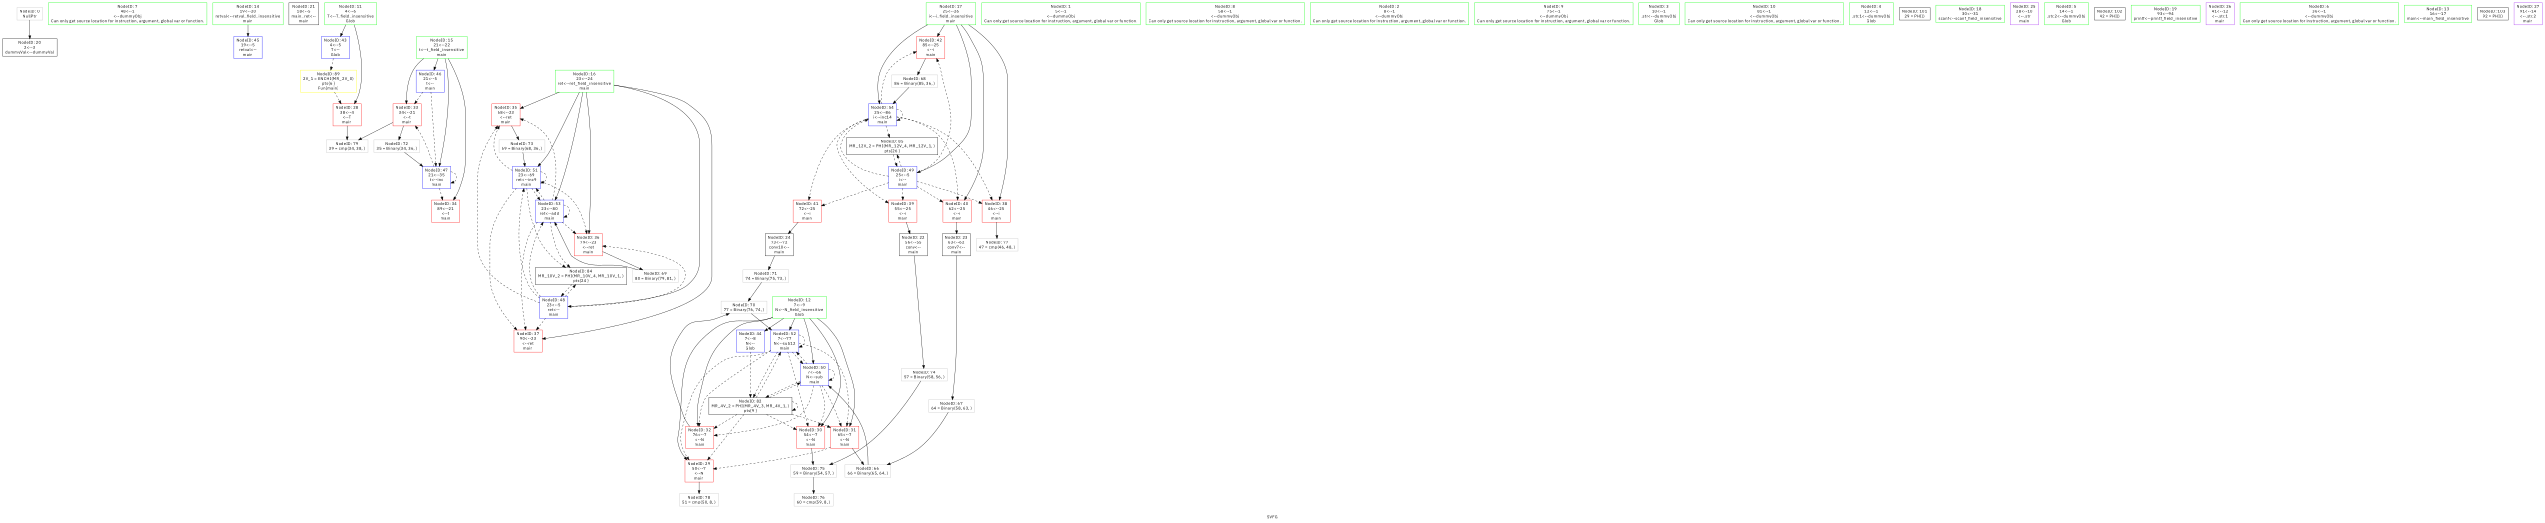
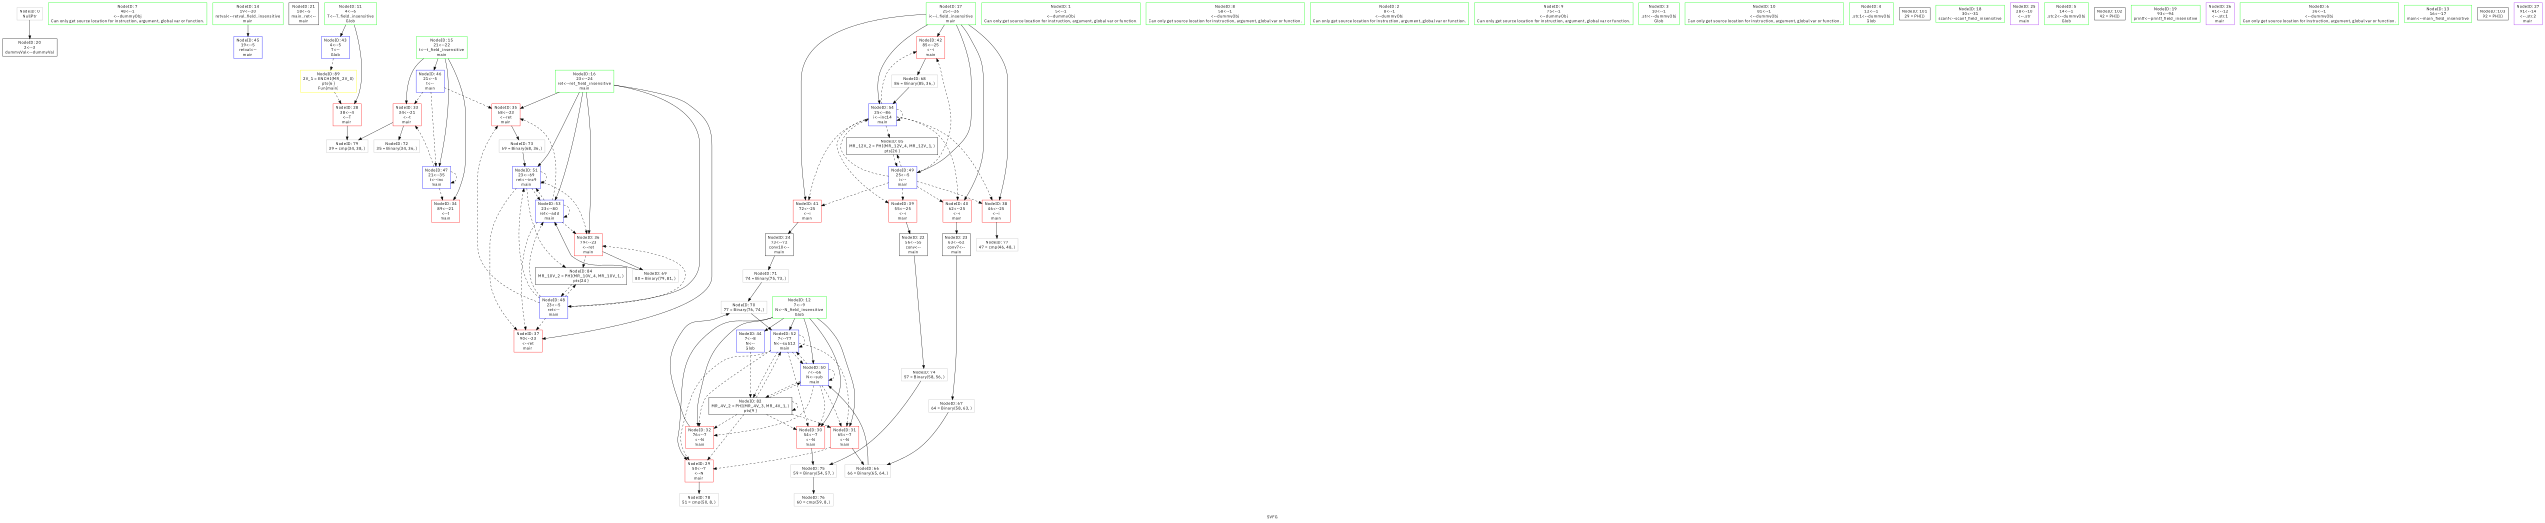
  digraph {
    fontname="IBM Plex Sans"
    label=SVFG
    node [color=green fontname="IBM Plex Sans" shape=record]
    edge [fontname="IBM Plex Sans" style=dashed]
    n1 [color=grey label="{NodeID: 0\nNullPtr}"]
    n2 [color=black label="{NodeID: 20\n2\<--3\ndummyVal\<--dummyVal\n}"]
    n3 [label="{NodeID: 7\n48\<--1\n\<--dummyObj\nCan only get source location for instruction, argument, global var or function.}"]
    n4 [label="{NodeID: 14\n19\<--20\nretval\<--retval_field_insensitive\nmain\n}"]
    n5 [color=blue label="{NodeID: 45\n19\<--5\nretval\<--\nmain\n}"]
    n6 [color=black label="{NodeID: 21\n18\<--5\nmain_ret\<--\nmain\n}"]
    n7 [color=red label="{NodeID: 28\n38\<--4\n\<--T\nmain\n}"]
    n8 [color=grey label="{NodeID: 79\n39 = cmp(34, 38, )\n}"]
    n9 [color=red label="{NodeID: 35\n68\<--23\n\<--ret\nmain\n}"]
    n10 [color=grey label="{NodeID: 73\n69 = Binary(68, 36, )\n}"]
    n11 [color=blue label="{NodeID: 51\n23\<--69\nret\<--inc9\nmain\n}"]
    n12 [color=black label="{NodeID: 84\nMR_10V_2 = PHI(MR_10V_4, MR_10V_1, )\npts\{24 \}\n}"]
    n13 [color=red label="{NodeID: 36\n79\<--23\n\<--ret\nmain\n}"]
    n14 [color=red label="{NodeID: 37\n90\<--23\n\<--ret\nmain\n}"]
    n15 [color=blue label="{NodeID: 53\n23\<--80\nret\<--add\nmain\n}"]
    n16 [color=red label="{NodeID: 42\n85\<--25\n\<--i\nmain\n}"]
    n17 [color=grey label="{NodeID: 68\n86 = Binary(85, 36, )\n}"]
    n18 [color=blue label="{NodeID: 54\n25\<--86\ni\<--inc14\nmain\n}"]
    n19 [color=red label="{NodeID: 38\n46\<--25\n\<--i\nmain\n}"]
    n20 [color=red label="{NodeID: 39\n55\<--25\n\<--i\nmain\n}"]
    n21 [color=red label="{NodeID: 40\n62\<--25\n\<--i\nmain\n}"]
    n22 [color=red label="{NodeID: 41\n72\<--25\n\<--i\nmain\n}"]
    n23 [color=black label="{NodeID: 85\nMR_12V_2 = PHI(MR_12V_4, MR_12V_1, )\npts\{26 \}\n}"]
    n24 [color=blue label="{NodeID: 49\n25\<--5\ni\<--\nmain\n}"]
    n25 [color=grey label="{NodeID: 77\n47 = cmp(46, 48, )\n}"]
    n26 [color=black label="{NodeID: 22\n56\<--55\nconv\<--\nmain\n}"]
    n27 [color=black label="{NodeID: 23\n63\<--62\nconv7\<--\nmain\n}"]
    n28 [color=black label="{NodeID: 24\n73\<--72\nconv10\<--\nmain\n}"]
    n29 [color=grey label="{NodeID: 74\n57 = Binary(58, 56, )\n}"]
    n30 [color=grey label="{NodeID: 67\n64 = Binary(58, 63, )\n}"]
    n31 [color=grey label="{NodeID: 71\n74 = Binary(75, 73, )\n}"]
    n32 [color=grey label="{NodeID: 70\n77 = Binary(76, 74, )\n}"]
    n33 [color=blue label="{NodeID: 52\n7\<--77\nN\<--sub12\nmain\n}"]
    n34 [color=red label="{NodeID: 29\n50\<--7\n\<--N\nmain\n}"]
    n35 [color=blue label="{NodeID: 50\n7\<--66\nN\<--sub\nmain\n}"]
    n36 [color=red label="{NodeID: 30\n54\<--7\n\<--N\nmain\n}"]
    n37 [color=red label="{NodeID: 31\n65\<--7\n\<--N\nmain\n}"]
    n38 [color=red label="{NodeID: 32\n76\<--7\n\<--N\nmain\n}"]
    n39 [color=black label="{NodeID: 82\nMR_4V_2 = PHI(MR_4V_3, MR_4V_1, )\npts\{9 \}\n}"]
    n40 [color=grey label="{NodeID: 78\n51 = cmp(50, 8, )\n}"]
    n41 [color=grey label="{NodeID: 75\n59 = Binary(54, 57, )\n}"]
    n42 [color=grey label="{NodeID: 66\n66 = Binary(65, 64, )\n}"]
    n43 [color=blue label="{NodeID: 48\n23\<--5\nret\<--\nmain\n}"]
    n44 [color=grey label="{NodeID: 69\n80 = Binary(79, 81, )\n}"]
    n45 [label="{NodeID: 1\n5\<--1\n\<--dummyObj\nCan only get source location for instruction, argument, global var or function.}"]
    n46 [label="{NodeID: 8\n58\<--1\n\<--dummyObj\nCan only get source location for instruction, argument, global var or function.}"]
    n47 [label="{NodeID: 15\n21\<--22\nt\<--t_field_insensitive\nmain\n}"]
    n48 [color=red label="{NodeID: 33\n34\<--21\n\<--t\nmain\n}"]
    n49 [color=red label="{NodeID: 34\n89\<--21\n\<--t\nmain\n}"]
    n50 [color=blue label="{NodeID: 46\n21\<--5\nt\<--\nmain\n}"]
    n51 [color=blue label="{NodeID: 47\n21\<--35\nt\<--inc\nmain\n}"]
    n52 [color=grey label="{NodeID: 72\n35 = Binary(34, 36, )\n}"]
    n53 [color=grey label="{NodeID: 76\n60 = cmp(59, 8, )\n}"]
    n54 [color=blue label="{NodeID: 43\n4\<--5\nT\<--\nGlob }"]
    n55 [color=yellow label="{NodeID: 89\n2V_1 = ENCHI(MR_2V_0)\npts\{6 \}\nFun[main]}" style=double]
    n56 [label="{NodeID: 2\n8\<--1\n\<--dummyObj\nCan only get source location for instruction, argument, global var or function.}"]
    n57 [label="{NodeID: 9\n75\<--1\n\<--dummyObj\nCan only get source location for instruction, argument, global var or function.}"]
    n58 [label="{NodeID: 16\n23\<--24\nret\<--ret_field_insensitive\nmain\n}"]
    n59 [color=blue label="{NodeID: 44\n7\<--8\nN\<--\nGlob }"]
    n60 [label="{NodeID: 3\n10\<--1\n.str\<--dummyObj\nGlob }"]
    n61 [label="{NodeID: 10\n81\<--1\n\<--dummyObj\nCan only get source location for instruction, argument, global var or function.}"]
    n62 [label="{NodeID: 17\n25\<--26\ni\<--i_field_insensitive\nmain\n}"]
    n63 [label="{NodeID: 4\n12\<--1\n.str.1\<--dummyObj\nGlob }"]
    n64 [label="{NodeID: 11\n4\<--6\nT\<--T_field_insensitive\nGlob }"]
    n65 [color=black label="{NodeID: 101\n29 = PHI()\n}"]
    n66 [label="{NodeID: 18\n30\<--31\nscanf\<--scanf_field_insensitive\n}"]
    n67 [color=purple label="{NodeID: 25\n28\<--10\n\<--.str\nmain\n}"]
    n68 [label="{NodeID: 5\n14\<--1\n.str.2\<--dummyObj\nGlob }"]
    n69 [label="{NodeID: 12\n7\<--9\nN\<--N_field_insensitive\nGlob }"]
    n70 [color=black label="{NodeID: 102\n42 = PHI()\n}"]
    n71 [label="{NodeID: 19\n93\<--94\nprintf\<--printf_field_insensitive\n}"]
    n72 [color=purple label="{NodeID: 26\n41\<--12\n\<--.str.1\nmain\n}"]
    n73 [label="{NodeID: 6\n36\<--1\n\<--dummyObj\nCan only get source location for instruction, argument, global var or function.}"]
    n74 [label="{NodeID: 13\n16\<--17\nmain\<--main_field_insensitive\n}"]
    n75 [color=black label="{NodeID: 103\n92 = PHI()\n}"]
    n76 [color=purple label="{NodeID: 27\n91\<--14\n\<--.str.2\nmain\n}"]
    n1 -> n2 [style=solid]
    n4 -> n5 [style=solid]
    n7 -> n8 [style=solid]
    n9 -> n10 [style=solid]
    n10 -> n11 [style=solid]
-   n11 -> n9
+   n50 -> n9
    n11 -> n11
    n11 -> n12
    n11 -> n13
    n11 -> n14
    n11 -> n15
    n12 -> n43
    n13 -> n44 [style=solid]
    n15 -> n9
    n15 -> n11
-   n15 -> n12
+   n13 -> n12
    n15 -> n13
    n15 -> n14
    n15 -> n15
    n16 -> n17 [style=solid]
    n17 -> n18 [style=solid]
    n18 -> n16
    n18 -> n18
    n18 -> n19
    n18 -> n20
    n18 -> n21
    n18 -> n22
    n18 -> n23
    n19 -> n25 [style=solid]
    n20 -> n26 [style=solid]
    n21 -> n27 [style=solid]
    n22 -> n28 [style=solid]
    n23 -> n24
    n24 -> n16
    n24 -> n18
    n24 -> n19
    n24 -> n20
    n24 -> n21
    n24 -> n22
    n24 -> n23
    n26 -> n29 [style=solid]
    n27 -> n30 [style=solid]
    n28 -> n31 [style=solid]
    n29 -> n41 [style=solid]
    n30 -> n42 [style=solid]
    n31 -> n32 [style=solid]
    n32 -> n33 [style=solid]
    n33 -> n33
    n33 -> n34
    n33 -> n35
    n33 -> n36
    n33 -> n37
    n33 -> n38
    n33 -> n39
    n34 -> n40 [style=solid]
    n35 -> n33
    n35 -> n35
    n35 -> n36
    n35 -> n37
    n35 -> n38
    n35 -> n39
    n36 -> n41 [style=solid]
    n37 -> n34
    n37 -> n42 [style=solid]
    n38 -> n32 [style=solid]
    n39 -> n33
    n39 -> n34
    n39 -> n35
    n39 -> n36
    n39 -> n37
    n39 -> n38
    n39 -> n39
    n41 -> n53 [style=solid]
    n42 -> n35 [style=solid]
    n43 -> n9
    n43 -> n11
    n43 -> n12
    n43 -> n13
    n43 -> n14
    n43 -> n15
    n44 -> n15 [style=solid]
    n47 -> n48 [style=solid]
    n47 -> n49 [style=solid]
    n47 -> n50 [style=solid]
    n47 -> n51 [style=solid]
    n48 -> n8 [style=solid]
    n48 -> n52 [style=solid]
    n50 -> n48
    n50 -> n51
    n51 -> n48
    n51 -> n49
    n51 -> n51
-   n52 -> n51 [style=solid]
    n54 -> n55
    n55 -> n7
    n58 -> n9 [style=solid]
    n58 -> n11 [style=solid]
    n58 -> n13 [style=solid]
    n58 -> n14 [style=solid]
    n58 -> n15 [style=solid]
    n58 -> n43 [style=solid]
    n59 -> n39
    n62 -> n16 [style=solid]
    n62 -> n18 [style=solid]
    n62 -> n19 [style=solid]
    n62 -> n21 [style=solid]
+   n62 -> n22 [style=solid]
    n62 -> n24 [style=solid]
    n64 -> n7 [style=solid]
    n64 -> n54 [style=solid]
    n69 -> n33 [style=solid]
    n69 -> n34 [style=solid]
    n69 -> n35 [style=solid]
    n69 -> n36 [style=solid]
    n69 -> n37 [style=solid]
    n69 -> n38 [style=solid]
    n69 -> n59 [style=solid]
  }
